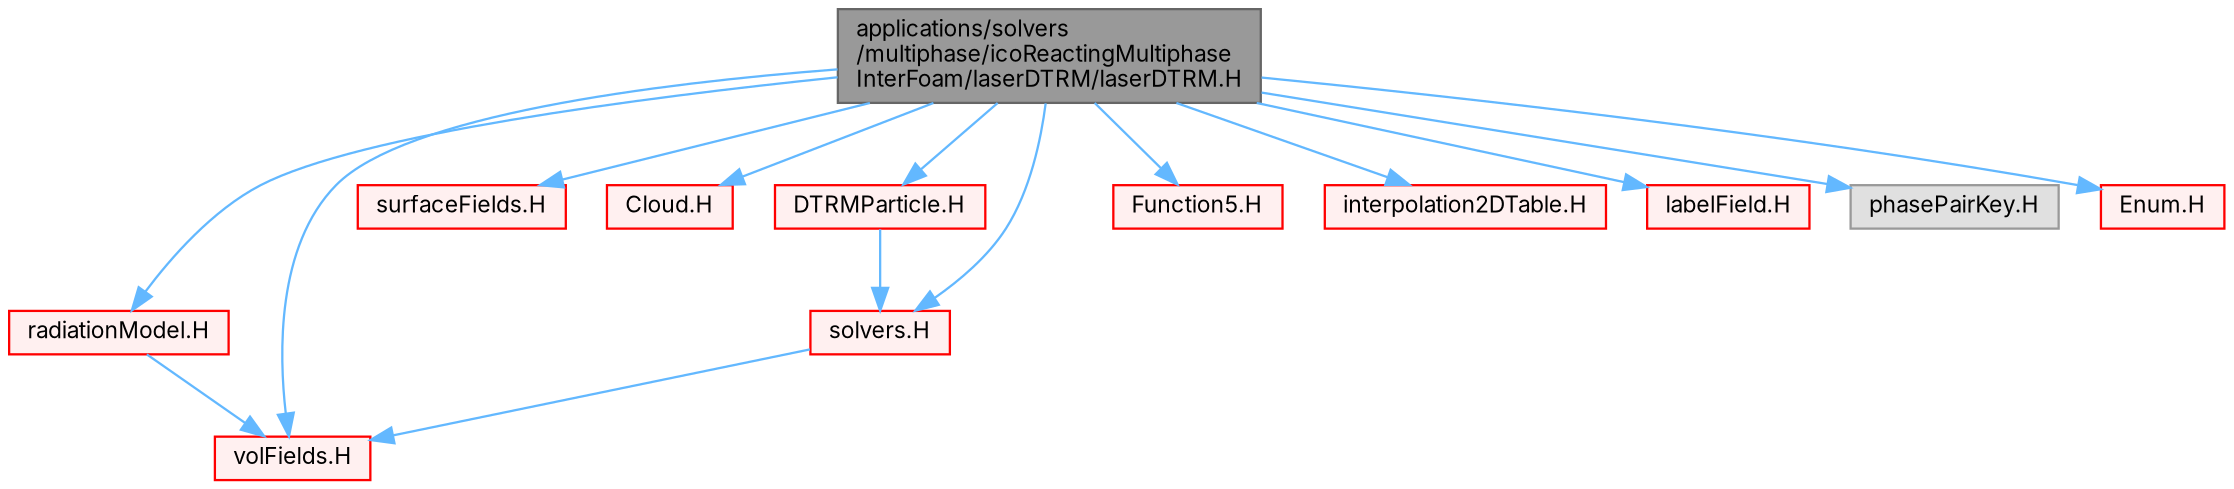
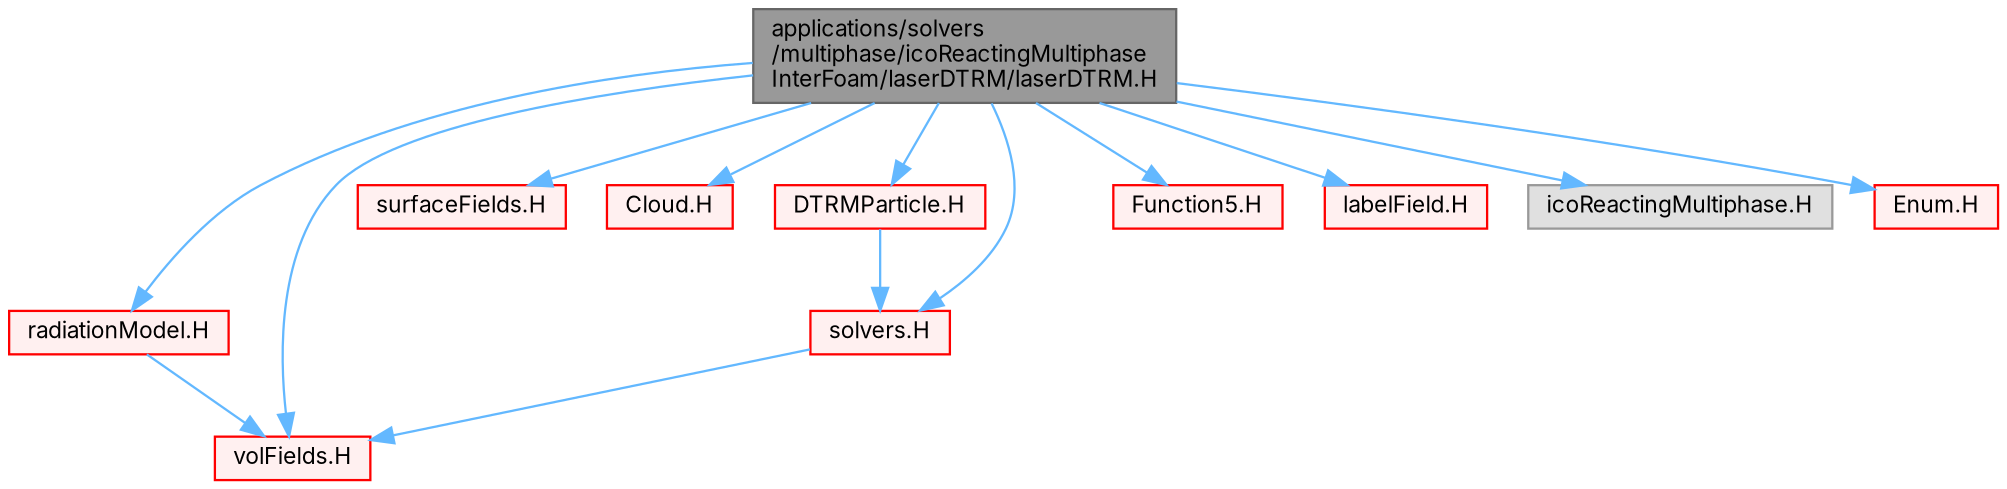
  digraph {
    fontname=Inter
    node [color=red fillcolor="#FFF0F0" fontname=Inter fontsize=10 shape=box style=filled]
    edge [color=steelblue1 fontname=Inter fontsize=10 labelfontname=Helvetica labelfontsize=10 style=solid]
    n1 [color=gray40 fillcolor=grey60 fontcolor=black height=0.2 label="applications/solvers\l/multiphase/icoReactingMultiphase\lInterFoam/laserDTRM/laserDTRM.H" width=0.4]
    n2 [height=0.2 label="radiationModel.H" width=0.4]
    n3 [height=0.2 label="volFields.H" width=0.4]
    n4 [height=0.2 label="surfaceFields.H" width=0.4]
    n5 [height=0.2 label="Cloud.H" width=0.4]
    n6 [height=0.2 label="DTRMParticle.H" width=0.4]
    n7 [height=0.2 label="solvers.H" width=0.4]
    n8 [height=0.2 label="Function5.H" width=0.4]
-   n9 [height=0.2 label="interpolation2DTable.H" width=0.4]
    n10 [height=0.2 label="labelField.H" width=0.4]
-   n11 [color=grey60 fillcolor="#E0E0E0" height=0.2 label="phasePairKey.H" width=0.4]
+   n11 [color=grey60 fillcolor="#E0E0E0" height=0.2 label="icoReactingMultiphase.H" width=0.4]
    n12 [height=0.2 label="Enum.H" width=0.4]
    n1 -> n2
    n1 -> n3
    n1 -> n4
    n1 -> n5
    n1 -> n6
    n1 -> n7
    n1 -> n8
-   n1 -> n9
    n1 -> n10
    n1 -> n11
    n1 -> n12
    n2 -> n3
    n6 -> n7
    n7 -> n3
  }
